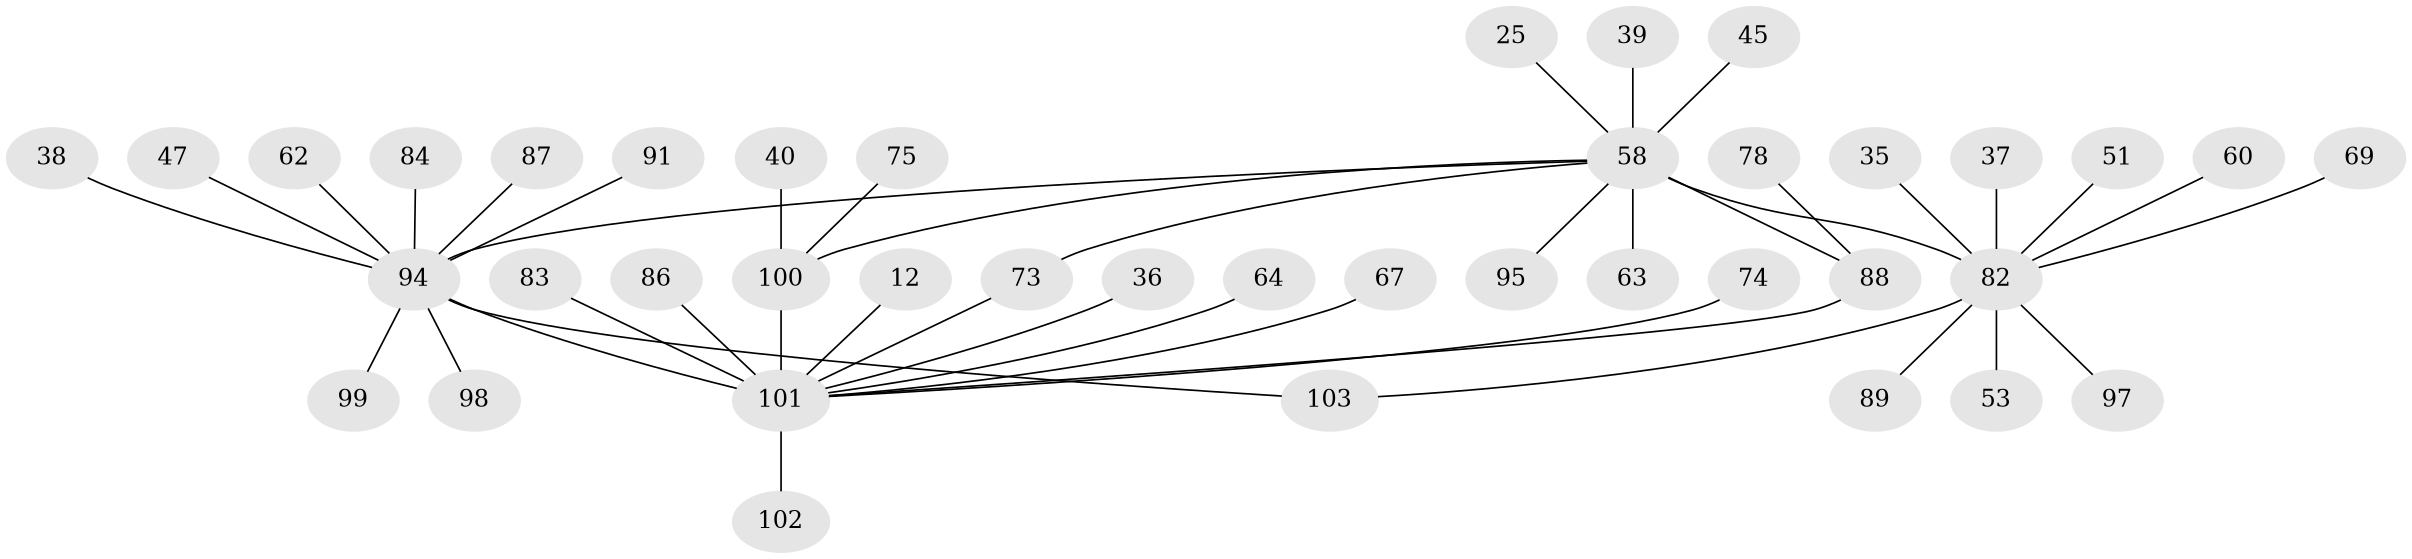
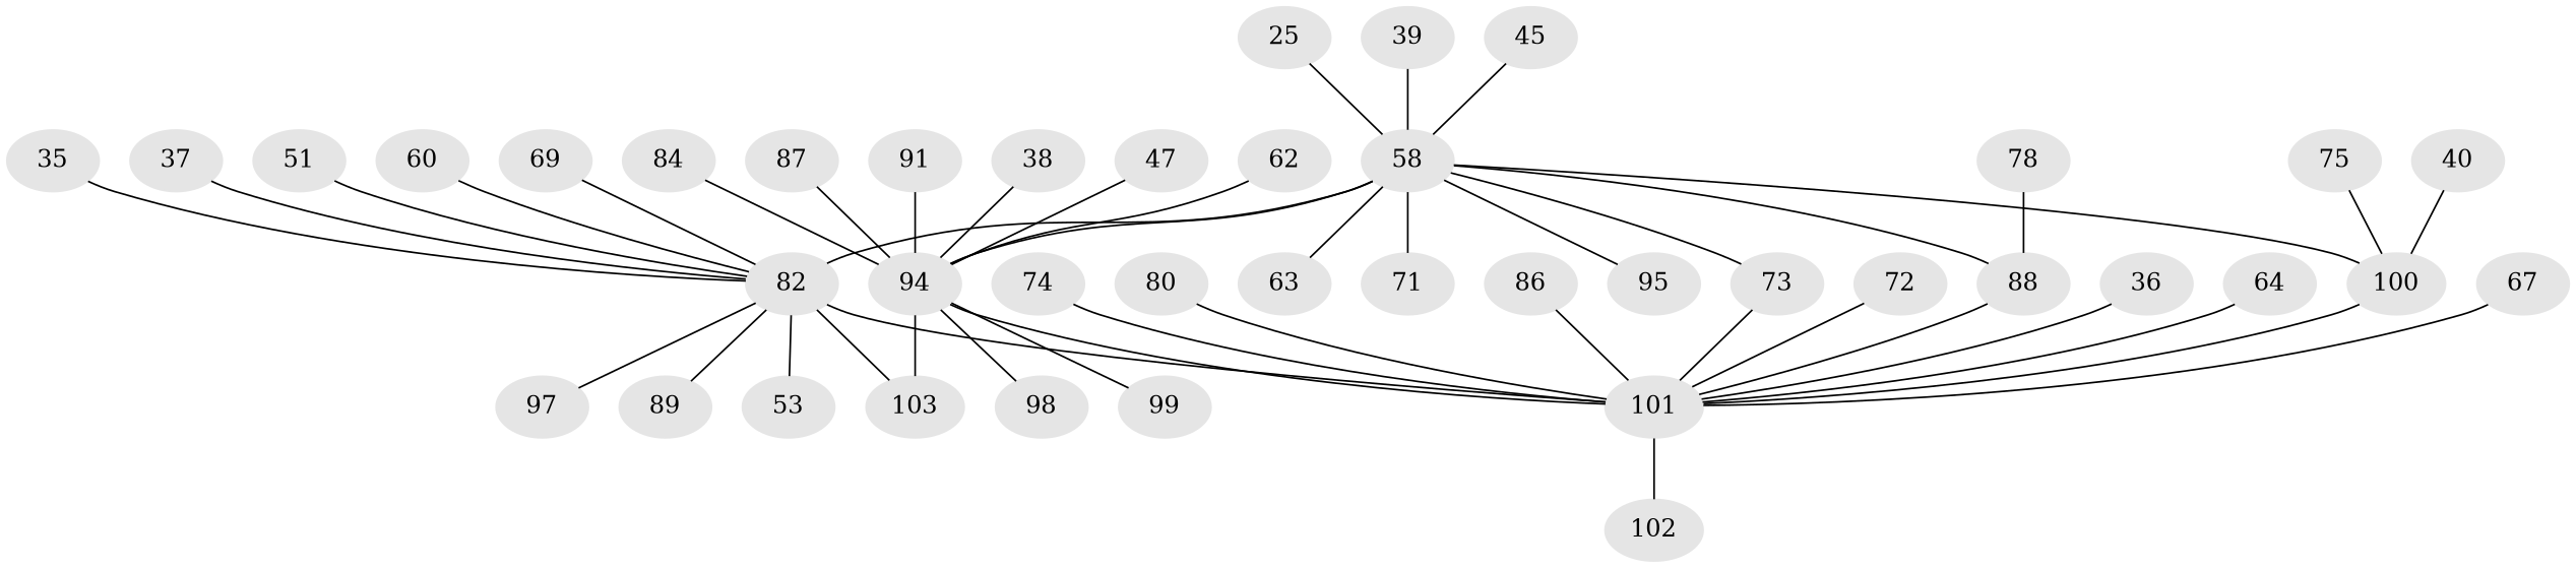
  graph {
    node [color=gray90 style=filled]
    101 [super="+92+96+10+52"]
    102
-   12
+   12 [label=72]
    58 [super="+4+1"]
    82 [super="+66+14+30"]
    94 [super="+21+13+41+40+90+80"]
    100 [super="+79+22+27+29+31"]
    63
+   71
    73 [super="+57"]
    88 [super="+50+54+70+81+76"]
    95
    25
    89
    n15 [label=53 super="+85"]
    97
    103 [super="+53"]
    35
    36 [super="+11"]
    37
    98
    99
    38
    39
    n25 [label=40]
    45
    47
    51
    60
    62
    64 [super="+59"]
    67
    69
    74
    75
    78
-   83
+   83 [label=80]
    84
    86
    87
    91
    101 -- 102
    12 -- 101 [weight=2]
    58 -- 82 [weight=5]
    58 -- 94 [weight=3]
    58 -- 100 [weight=2]
    58 -- 63
+   58 -- 71
    58 -- 73
    58 -- 88 [weight=2]
    58 -- 95
+   82 -- 101 [weight=4]
    82 -- 89
    82 -- n15
    82 -- 97
    82 -- 103
    94 -- 101 [weight=8]
    94 -- 103
    94 -- 98
    94 -- 99
    100 -- 101 [weight=5]
    73 -- 101 [weight=3]
    88 -- 101 [weight=2]
    25 -- 58
    35 -- 82
    36 -- 101
    37 -- 82
    38 -- 94
    39 -- 58
    n25 -- 100
    45 -- 58
    47 -- 94
    51 -- 82
    60 -- 82
    62 -- 94
    64 -- 101
    67 -- 101
    69 -- 82
    74 -- 101
    75 -- 100
    78 -- 88
    83 -- 101
    84 -- 94
    86 -- 101
    87 -- 94
    91 -- 94
  }
